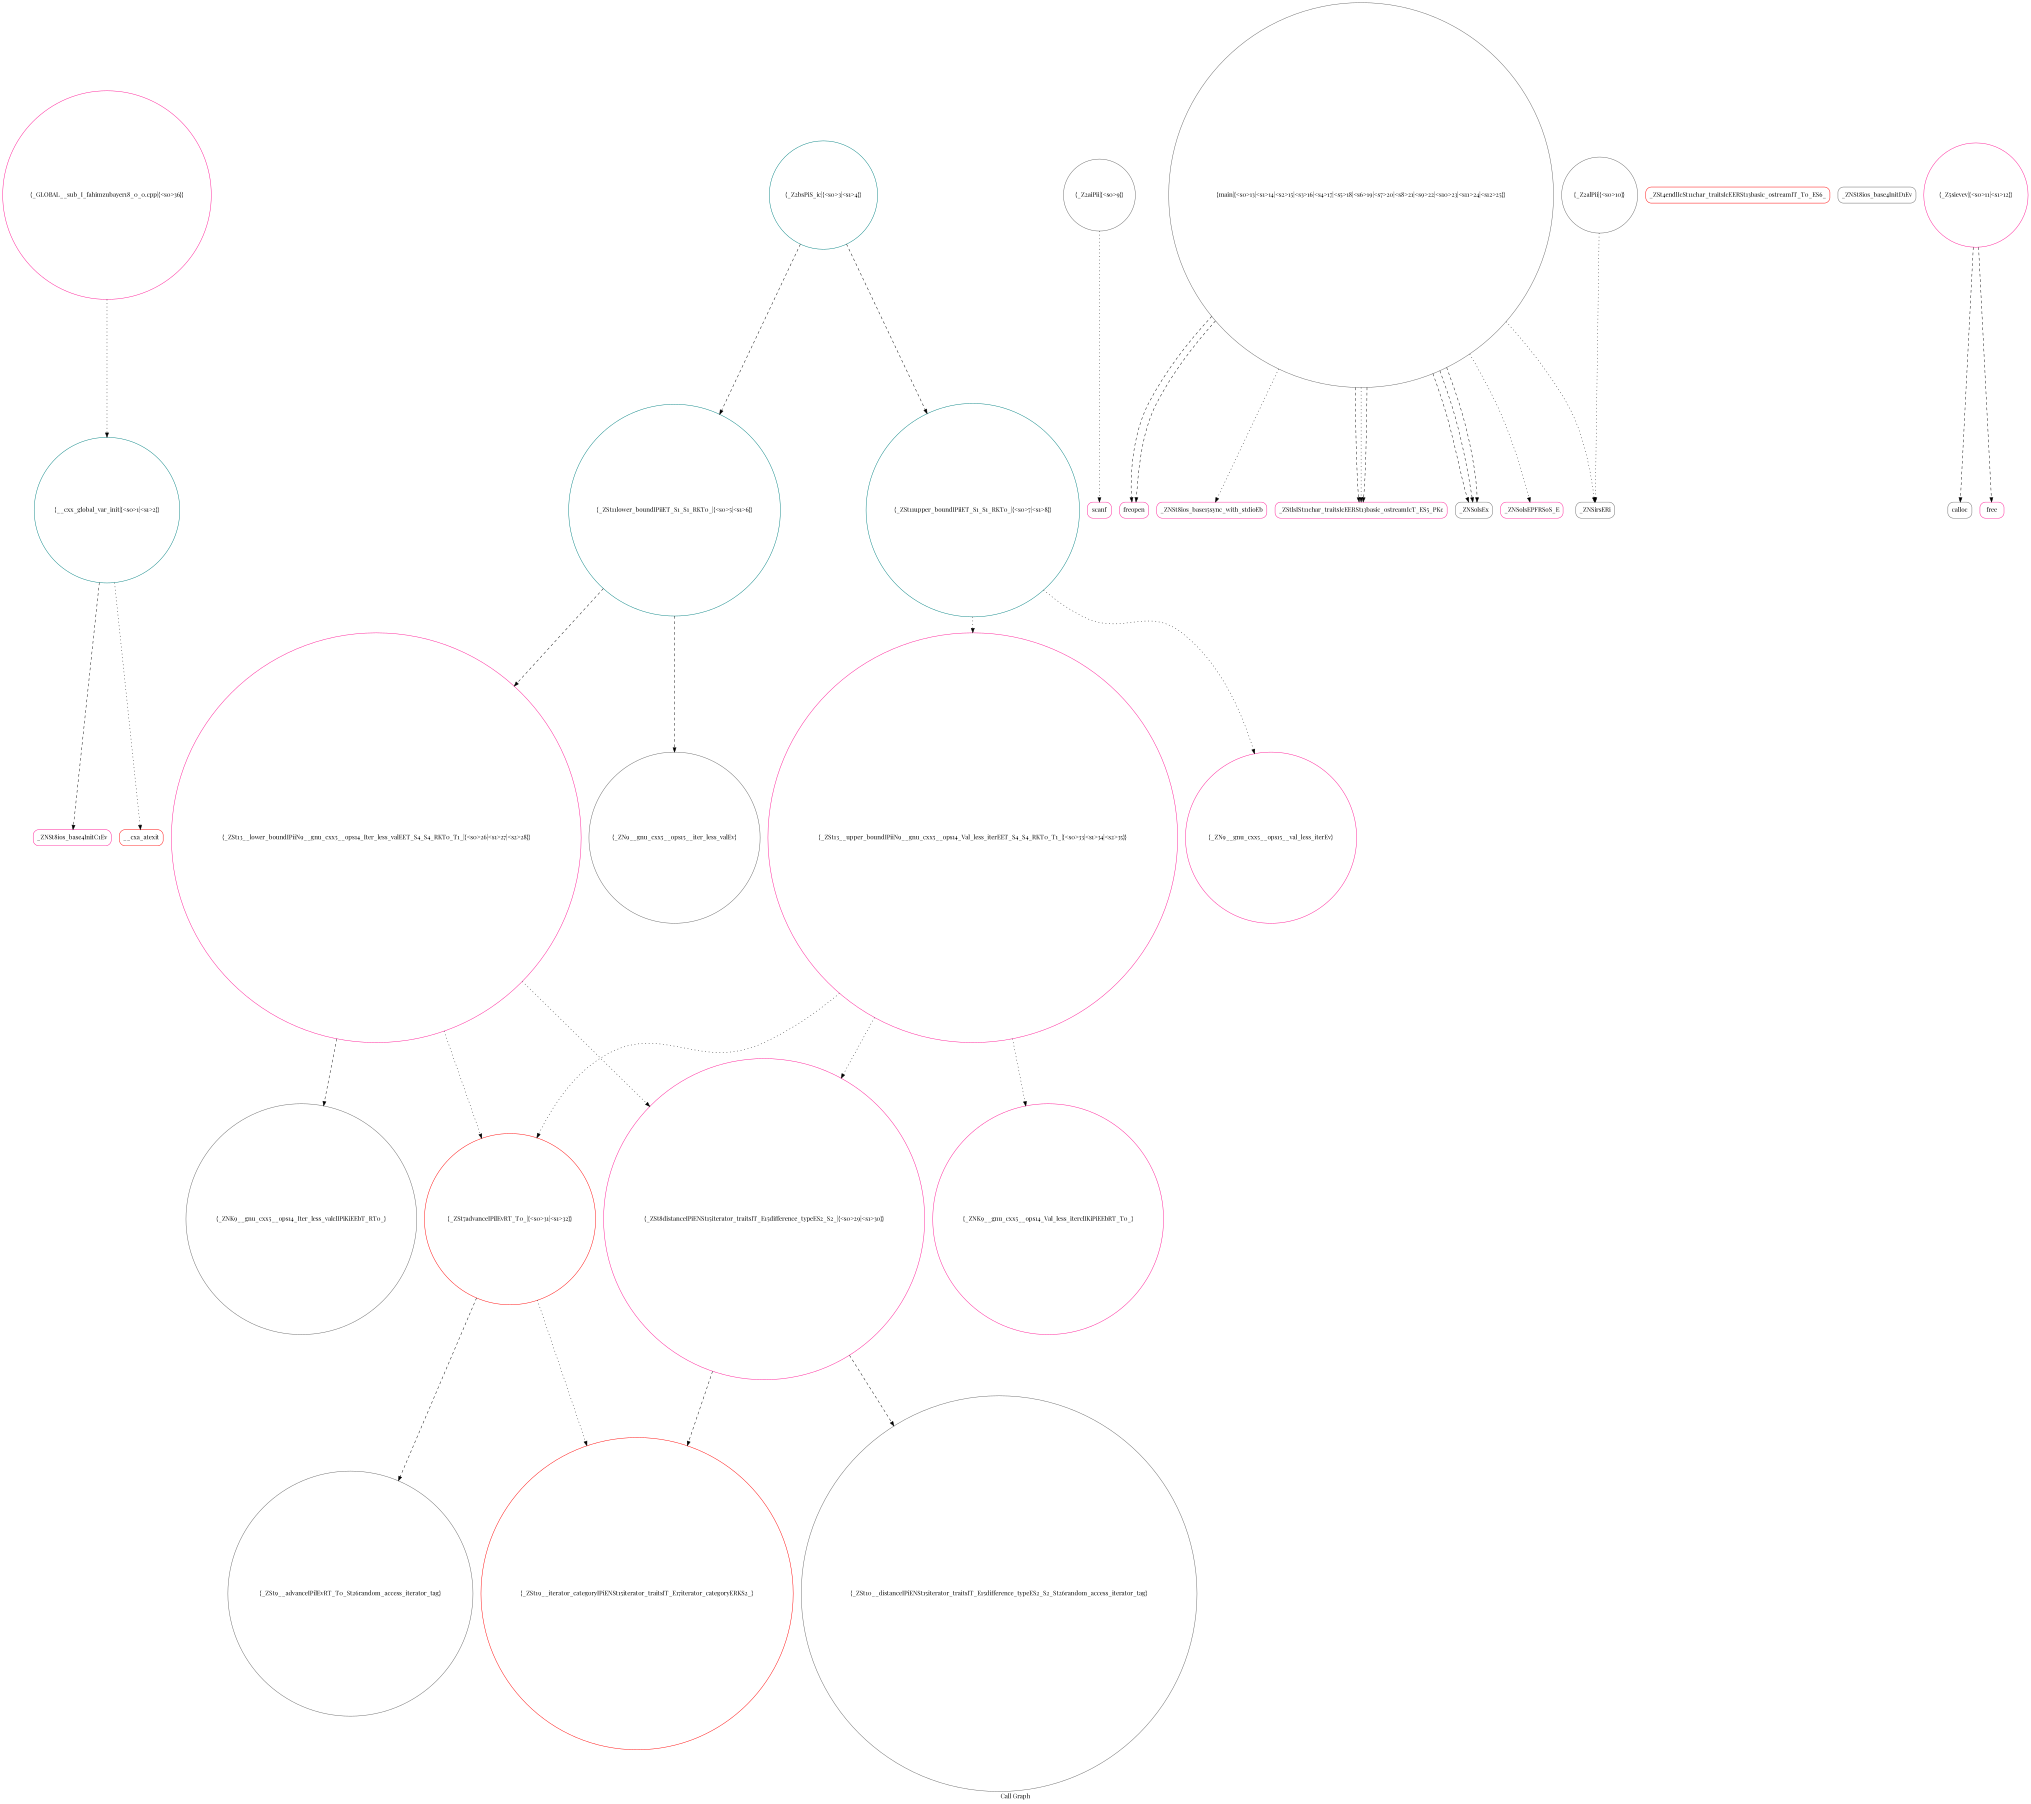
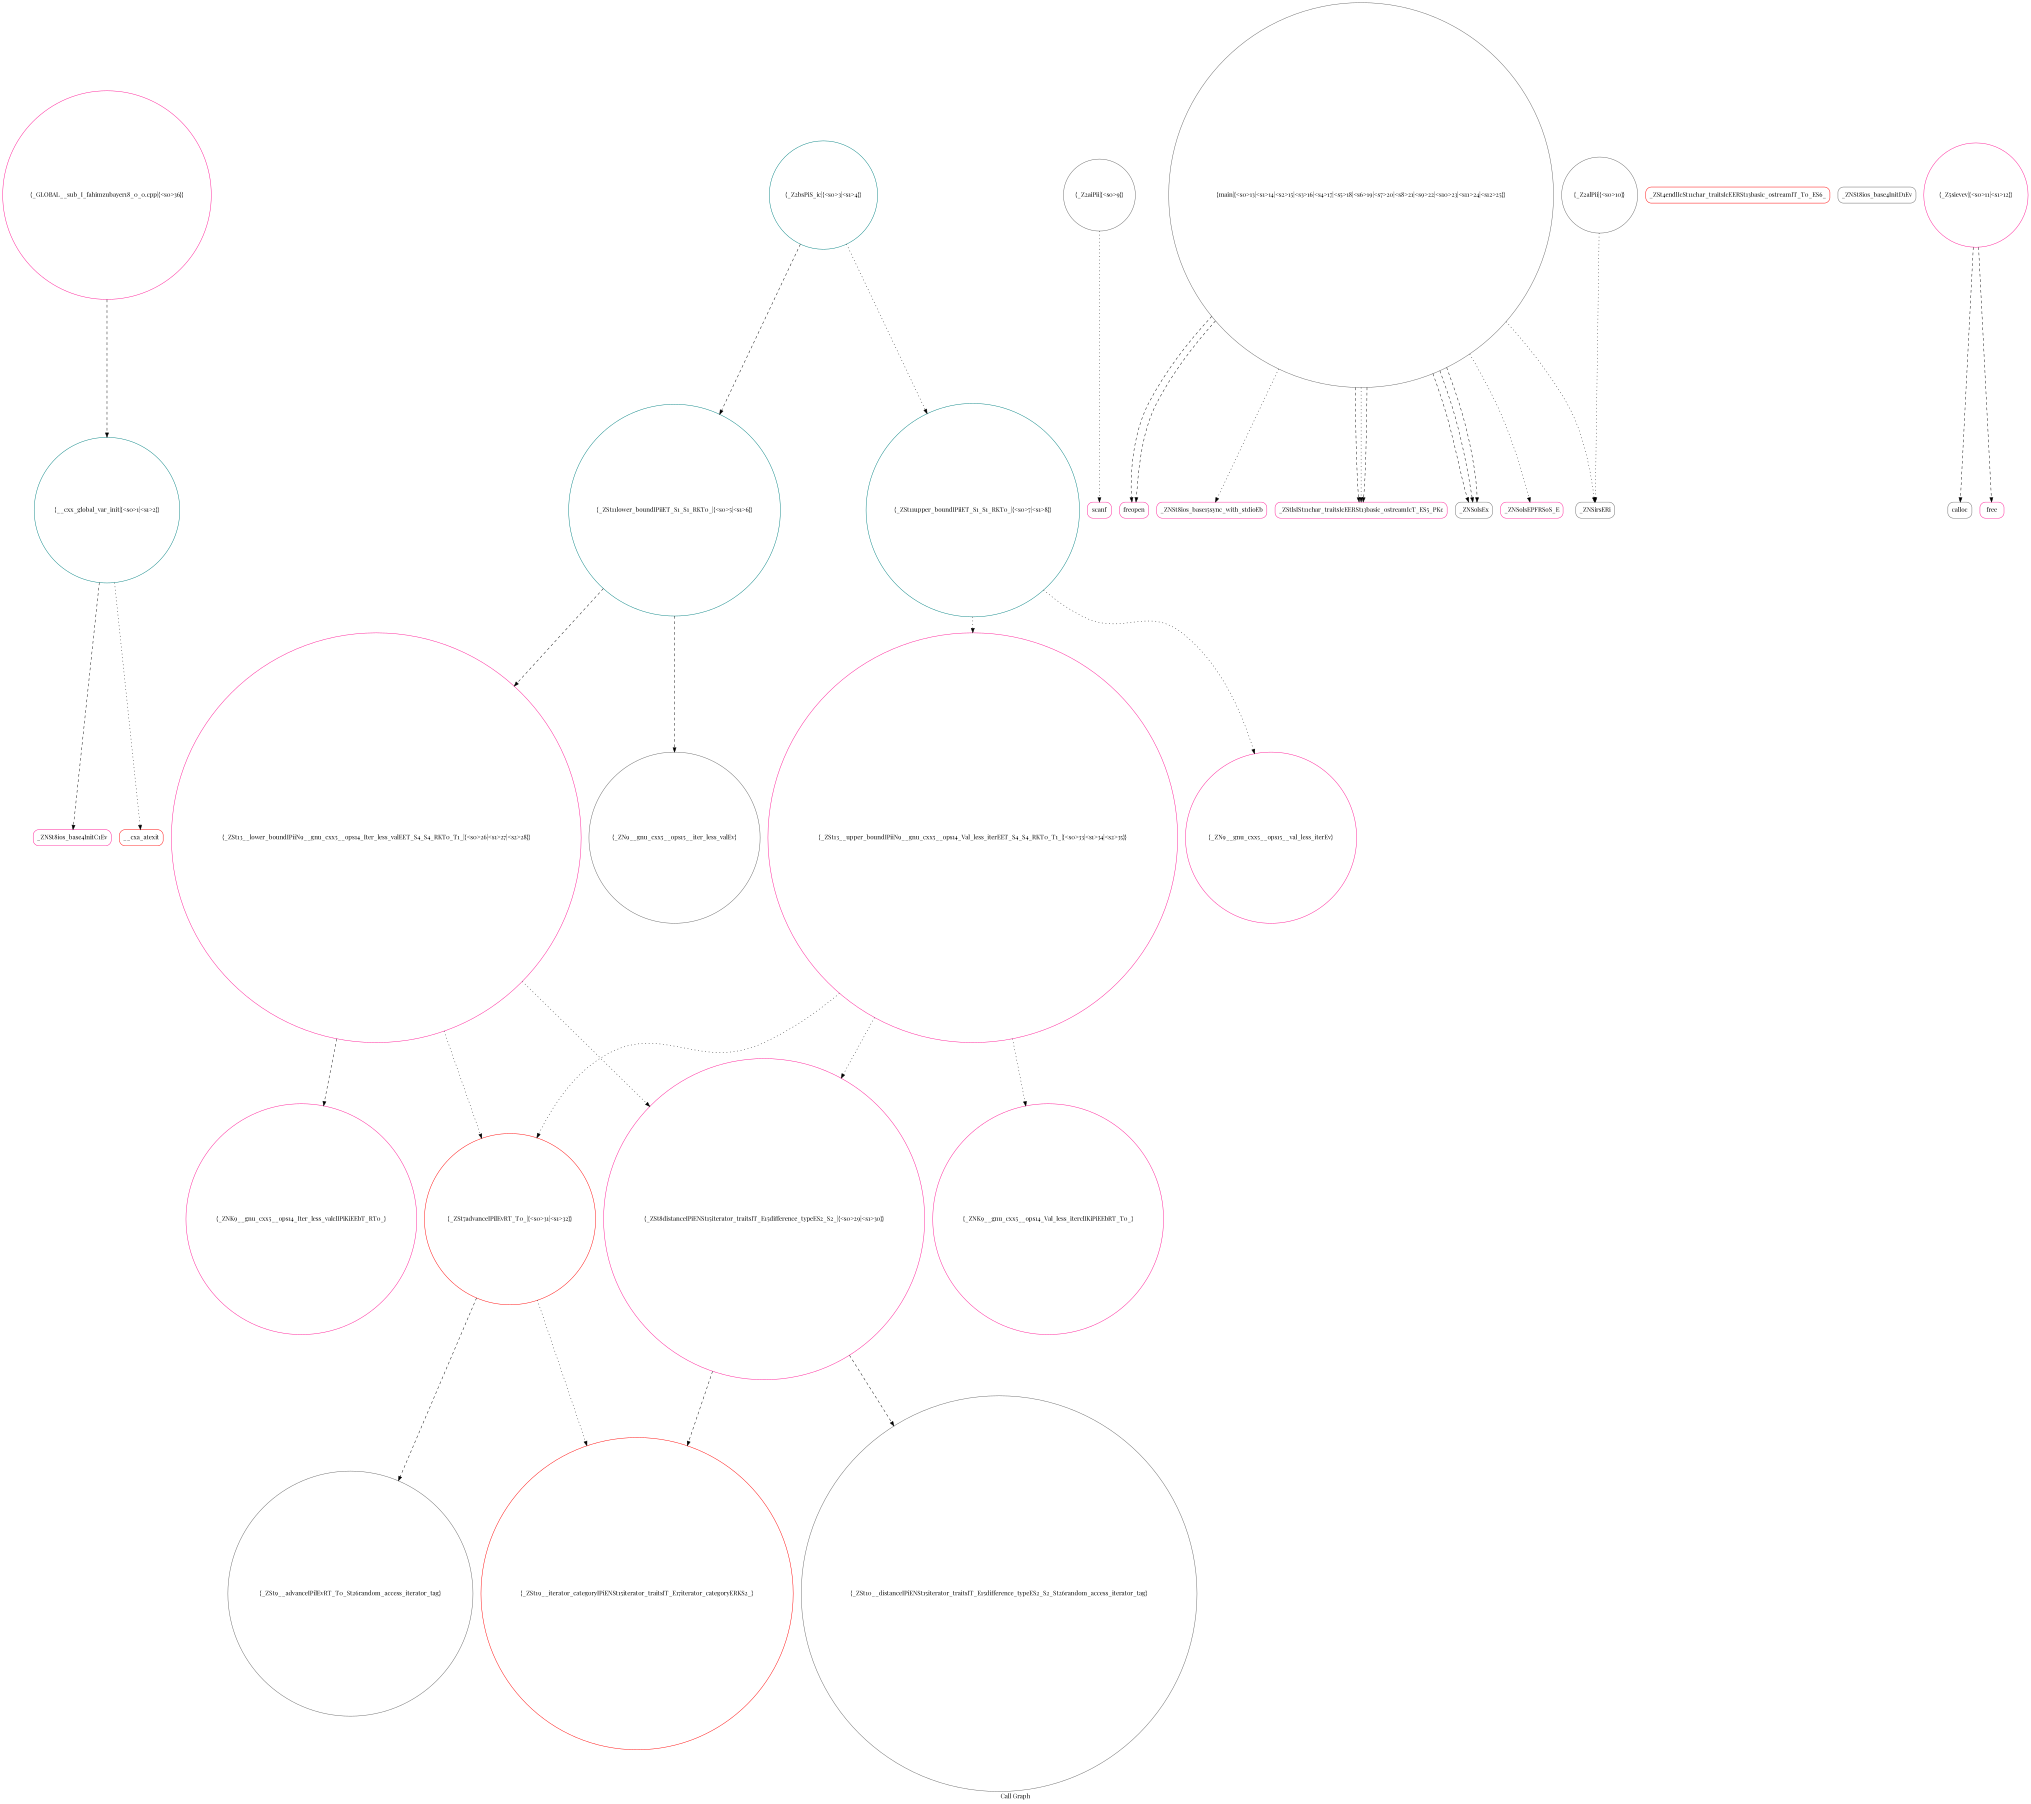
  digraph {
    fontname="Playfair Display"
    label="Call Graph"
    node [color=deeppink fontname="Playfair Display" shape=circle]
    edge [color=black fontname="Playfair Display" style=dashed tailport=s0]
    n1 [color=teal label="{__cxx_global_var_init|{<s0>1|<s1>2}}"]
    n2 [label="{_ZNSt8ios_base4InitC1Ev}" shape=Mrecord]
    n3 [color=red label="{__cxa_atexit}" shape=Mrecord]
-   n4 [color=gray40 label="{_ZNK9__gnu_cxx5__ops14_Iter_less_valclIPiKiEEbT_RT0_}"]
+   n4 [label="{_ZNK9__gnu_cxx5__ops14_Iter_less_valclIPiKiEEbT_RT0_}"]
    n5 [color=gray40 label="{_Z2aiPii|{<s0>9}}"]
    n6 [label="{scanf}" shape=Mrecord]
    n7 [label="{_GLOBAL__sub_I_fahimzubayer18_0_0.cpp|{<s0>36}}"]
    n8 [color=gray40 label="{main|{<s0>13|<s1>14|<s2>15|<s3>16|<s4>17|<s5>18|<s6>19|<s7>20|<s8>21|<s9>22|<s10>23|<s11>24|<s12>25}}"]
    n9 [label="{freopen}" shape=Mrecord]
    n10 [label="{_ZNSt8ios_base15sync_with_stdioEb}" shape=Mrecord]
    n11 [label="{_ZStlsISt11char_traitsIcEERSt13basic_ostreamIcT_ES5_PKc}" shape=Mrecord]
    n12 [color=gray40 label="{_ZNSolsEx}" shape=Mrecord]
    n13 [color=gray40 label="{_ZNSirsERi}" shape=Mrecord]
    n14 [label="{_ZNSolsEPFRSoS_E}" shape=Mrecord]
    n15 [color=red label="{_ZSt4endlIcSt11char_traitsIcEERSt13basic_ostreamIT_T0_ES6_}" shape=Mrecord]
    n16 [color=gray40 label="{_ZNSt8ios_base4InitD1Ev}" shape=Mrecord]
    n17 [color=red label="{_ZSt19__iterator_categoryIPiENSt15iterator_traitsIT_E17iterator_categoryERKS2_}"]
    n18 [color=gray40 label="{_Z2alPii|{<s0>10}}"]
    n19 [color=gray40 label="{_ZN9__gnu_cxx5__ops15__iter_less_valEv}"]
    n20 [color=teal label="{_Z2bsPiS_ic|{<s0>3|<s1>4}}"]
    n21 [color=teal label="{_ZSt11lower_boundIPiiET_S1_S1_RKT0_|{<s0>5|<s1>6}}"]
    n22 [color=teal label="{_ZSt11upper_boundIPiiET_S1_S1_RKT0_|{<s0>7|<s1>8}}"]
    n23 [label="{_ZSt13__lower_boundIPiiN9__gnu_cxx5__ops14_Iter_less_valEET_S4_S4_RKT0_T1_|{<s0>26|<s1>27|<s2>28}}"]
    n24 [label="{_ZSt13__upper_boundIPiiN9__gnu_cxx5__ops14_Val_less_iterEET_S4_S4_RKT0_T1_|{<s0>33|<s1>34|<s2>35}}"]
    n25 [label="{_ZN9__gnu_cxx5__ops15__val_less_iterEv}"]
    n26 [label="{_ZSt8distanceIPiENSt15iterator_traitsIT_E15difference_typeES2_S2_|{<s0>29|<s1>30}}"]
    n27 [color=red label="{_ZSt7advanceIPilEvRT_T0_|{<s0>31|<s1>32}}"]
    n28 [label="{_ZNK9__gnu_cxx5__ops14_Val_less_iterclIKiPiEEbRT_T0_}"]
    n29 [color=gray40 label="{_ZSt10__distanceIPiENSt15iterator_traitsIT_E15difference_typeES2_S2_St26random_access_iterator_tag}"]
    n30 [color=gray40 label="{_ZSt9__advanceIPilEvRT_T0_St26random_access_iterator_tag}"]
    n31 [label="{_Z5sievev|{<s0>11|<s1>12}}"]
    n32 [color=gray40 label="{calloc}" shape=Mrecord]
    n33 [label="{free}" shape=Mrecord]
    n1 -> n2
    n1 -> n3 [style=dotted tailport=s1]
    n5 -> n6 [style=dotted]
-   n7 -> n1 [style=dotted]
+   n7 -> n1
    n8 -> n9
    n8 -> n9 [tailport=s1]
    n8 -> n10 [style=dotted tailport=s2]
    n8 -> n11 [tailport=s4]
    n8 -> n11 [style=dotted tailport=s6]
    n8 -> n11 [tailport=s10]
    n8 -> n12 [tailport=s5]
    n8 -> n12 [tailport=s9]
    n8 -> n12 [tailport=s11]
    n8 -> n13 [style=dotted tailport=s8]
    n8 -> n14 [style=dotted tailport=s12]
    n18 -> n13 [style=dotted]
    n20 -> n21
-   n20 -> n22 [tailport=s1]
+   n20 -> n22 [style=dotted tailport=s1]
    n21 -> n19
    n21 -> n23 [tailport=s1]
    n22 -> n24 [style=dotted tailport=s1]
    n22 -> n25 [style=dotted]
    n23 -> n4 [tailport=s2]
    n23 -> n26 [style=dotted]
    n23 -> n27 [style=dotted tailport=s1]
    n24 -> n26 [style=dotted]
    n24 -> n27 [style=dotted tailport=s1]
    n24 -> n28 [style=dotted tailport=s2]
    n26 -> n17
    n26 -> n29 [tailport=s1]
    n27 -> n17 [style=dotted]
    n27 -> n30 [tailport=s1]
    n31 -> n32
    n31 -> n33 [tailport=s1]
  }
